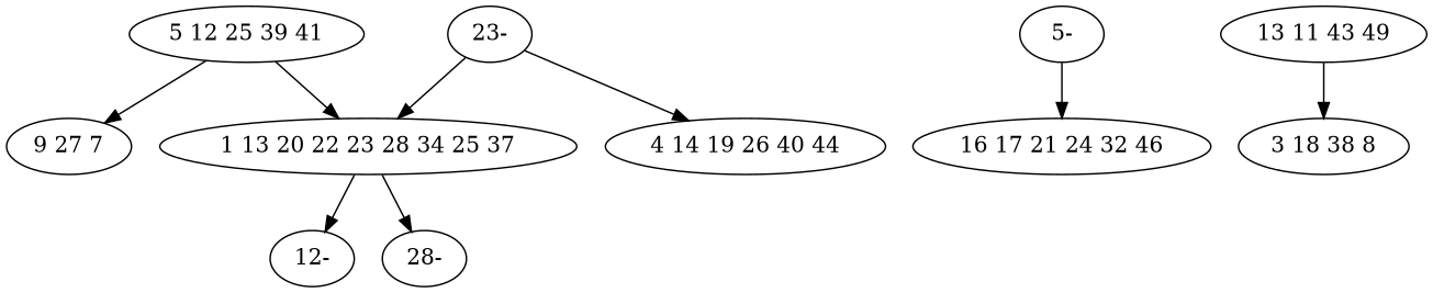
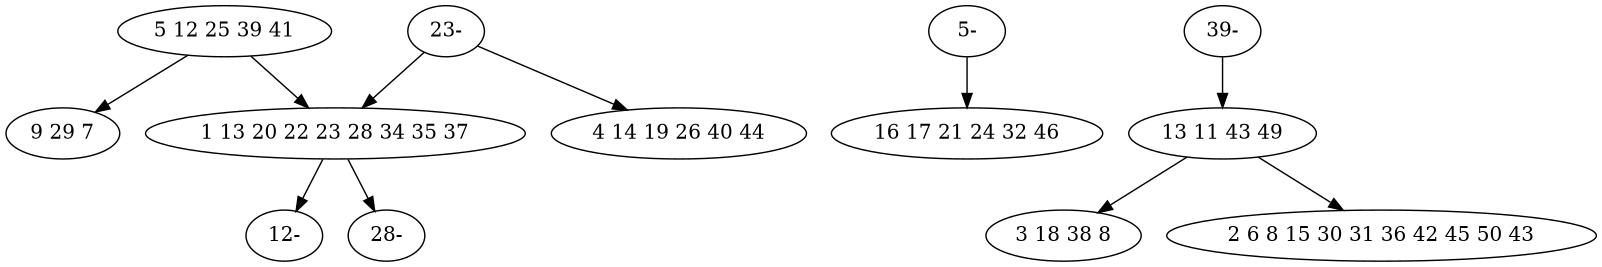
  digraph {
    n1 [label="5 12 25 39 41"]
-   n2 [label="9 27 7"]
-   n3 [label="1 13 20 22 23 28 34 25 37"]
+   n2 [label="9 29 7"]
+   n3 [label="1 13 20 22 23 28 34 35 37"]
    n4 [label="12-"]
    n5 [label="28-"]
    n6 [label="23-"]
    n7 [label="4 14 19 26 40 44"]
    n8 [label="5-"]
    n9 [label="16 17 21 24 32 46"]
+   n10 [label="39-"]
    n11 [label="13 11 43 49"]
    n12 [label="3 18 38 8"]
+   n13 [label="2 6 8 15 30 31 36 42 45 50 43"]
    n1 -> n2
    n1 -> n3
    n3 -> n4
    n3 -> n5
    n6 -> n3
    n6 -> n7
    n8 -> n9
+   n10 -> n11
    n11 -> n12
+   n11 -> n13
  }
